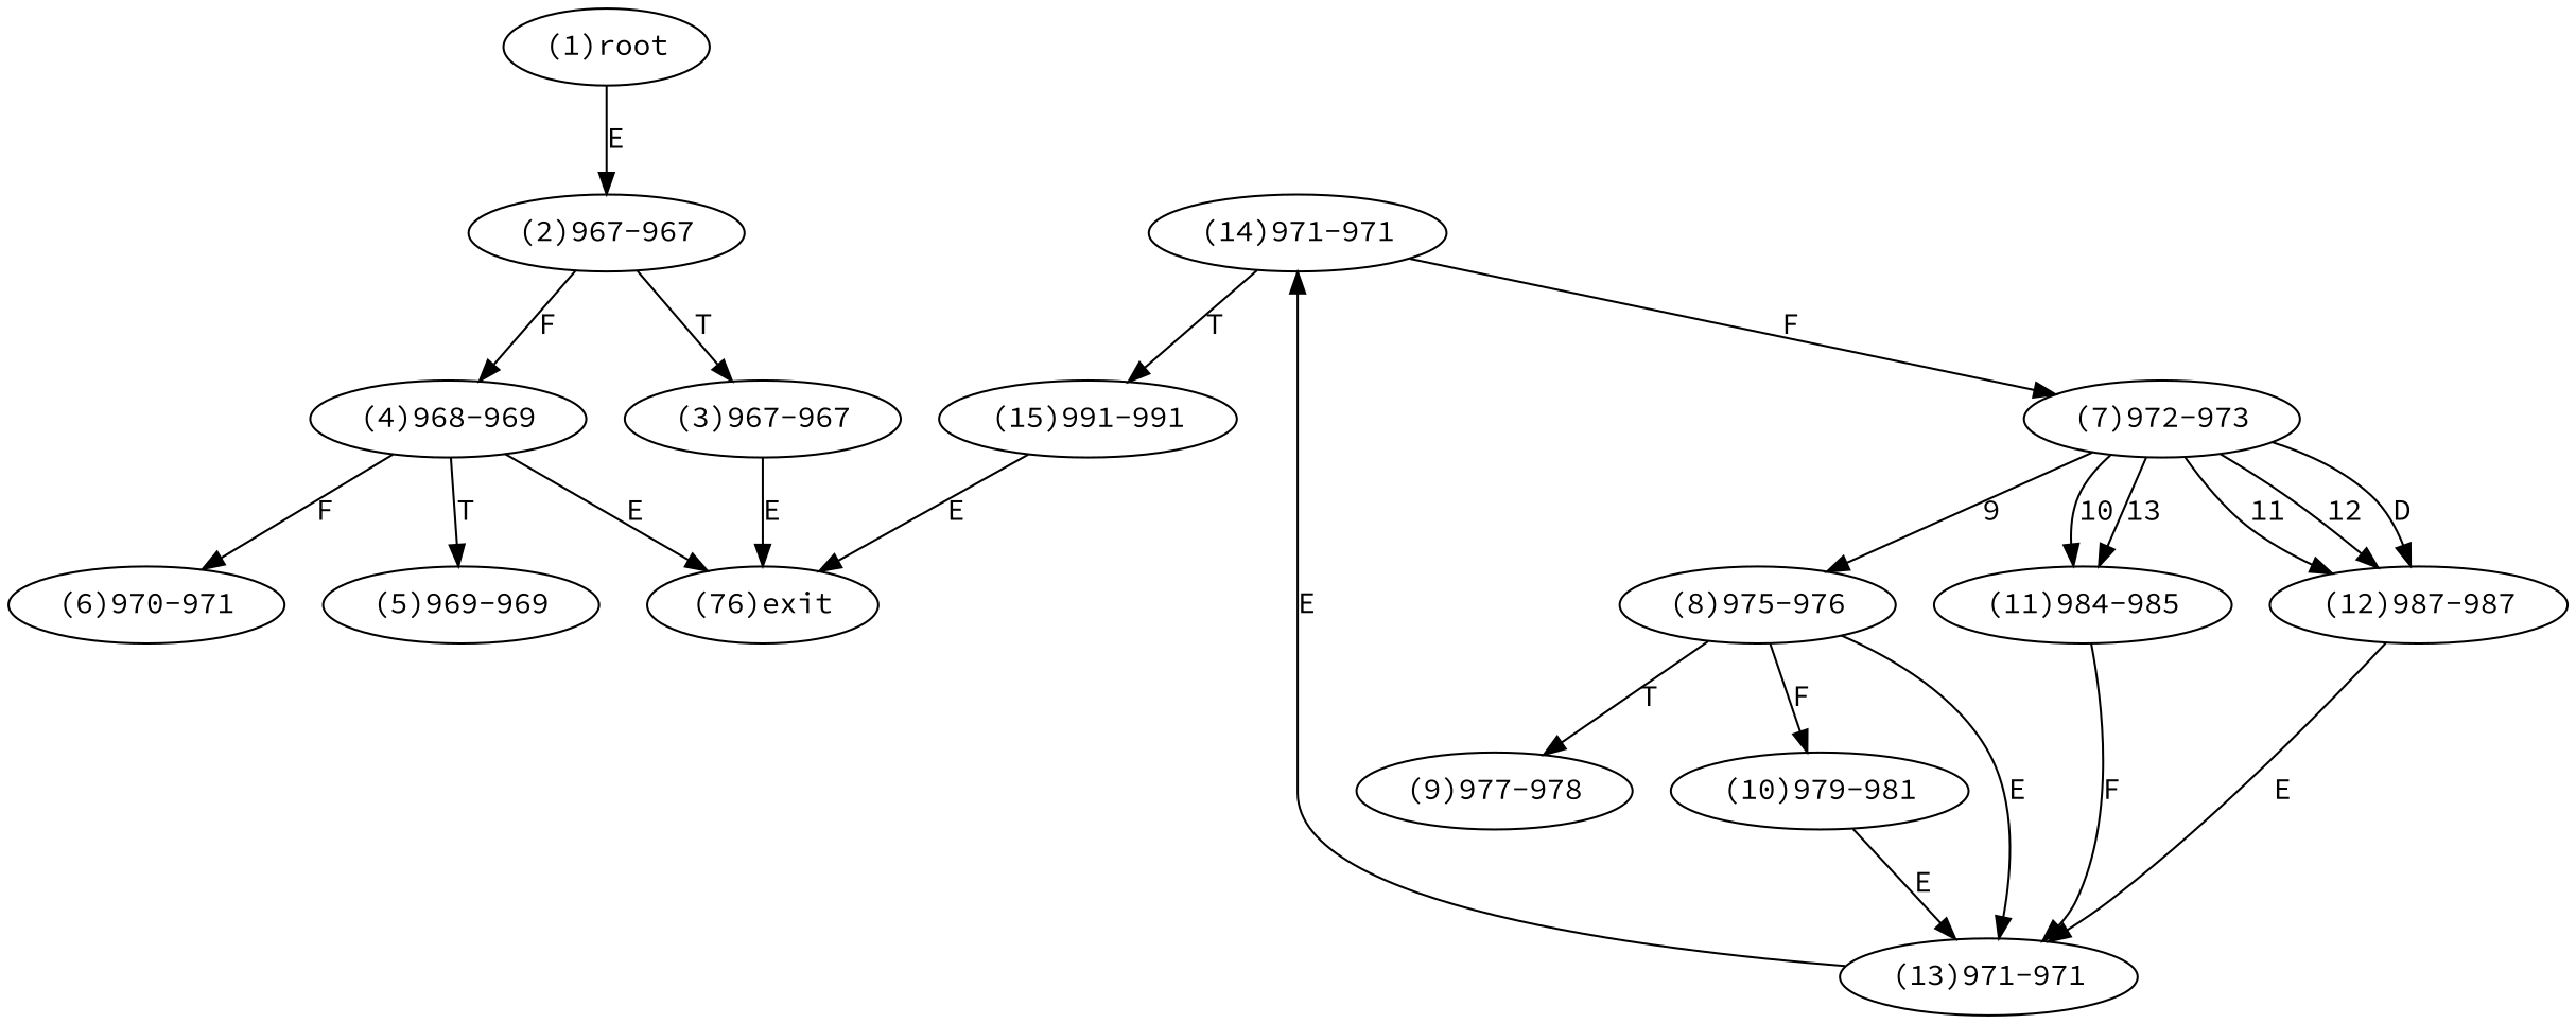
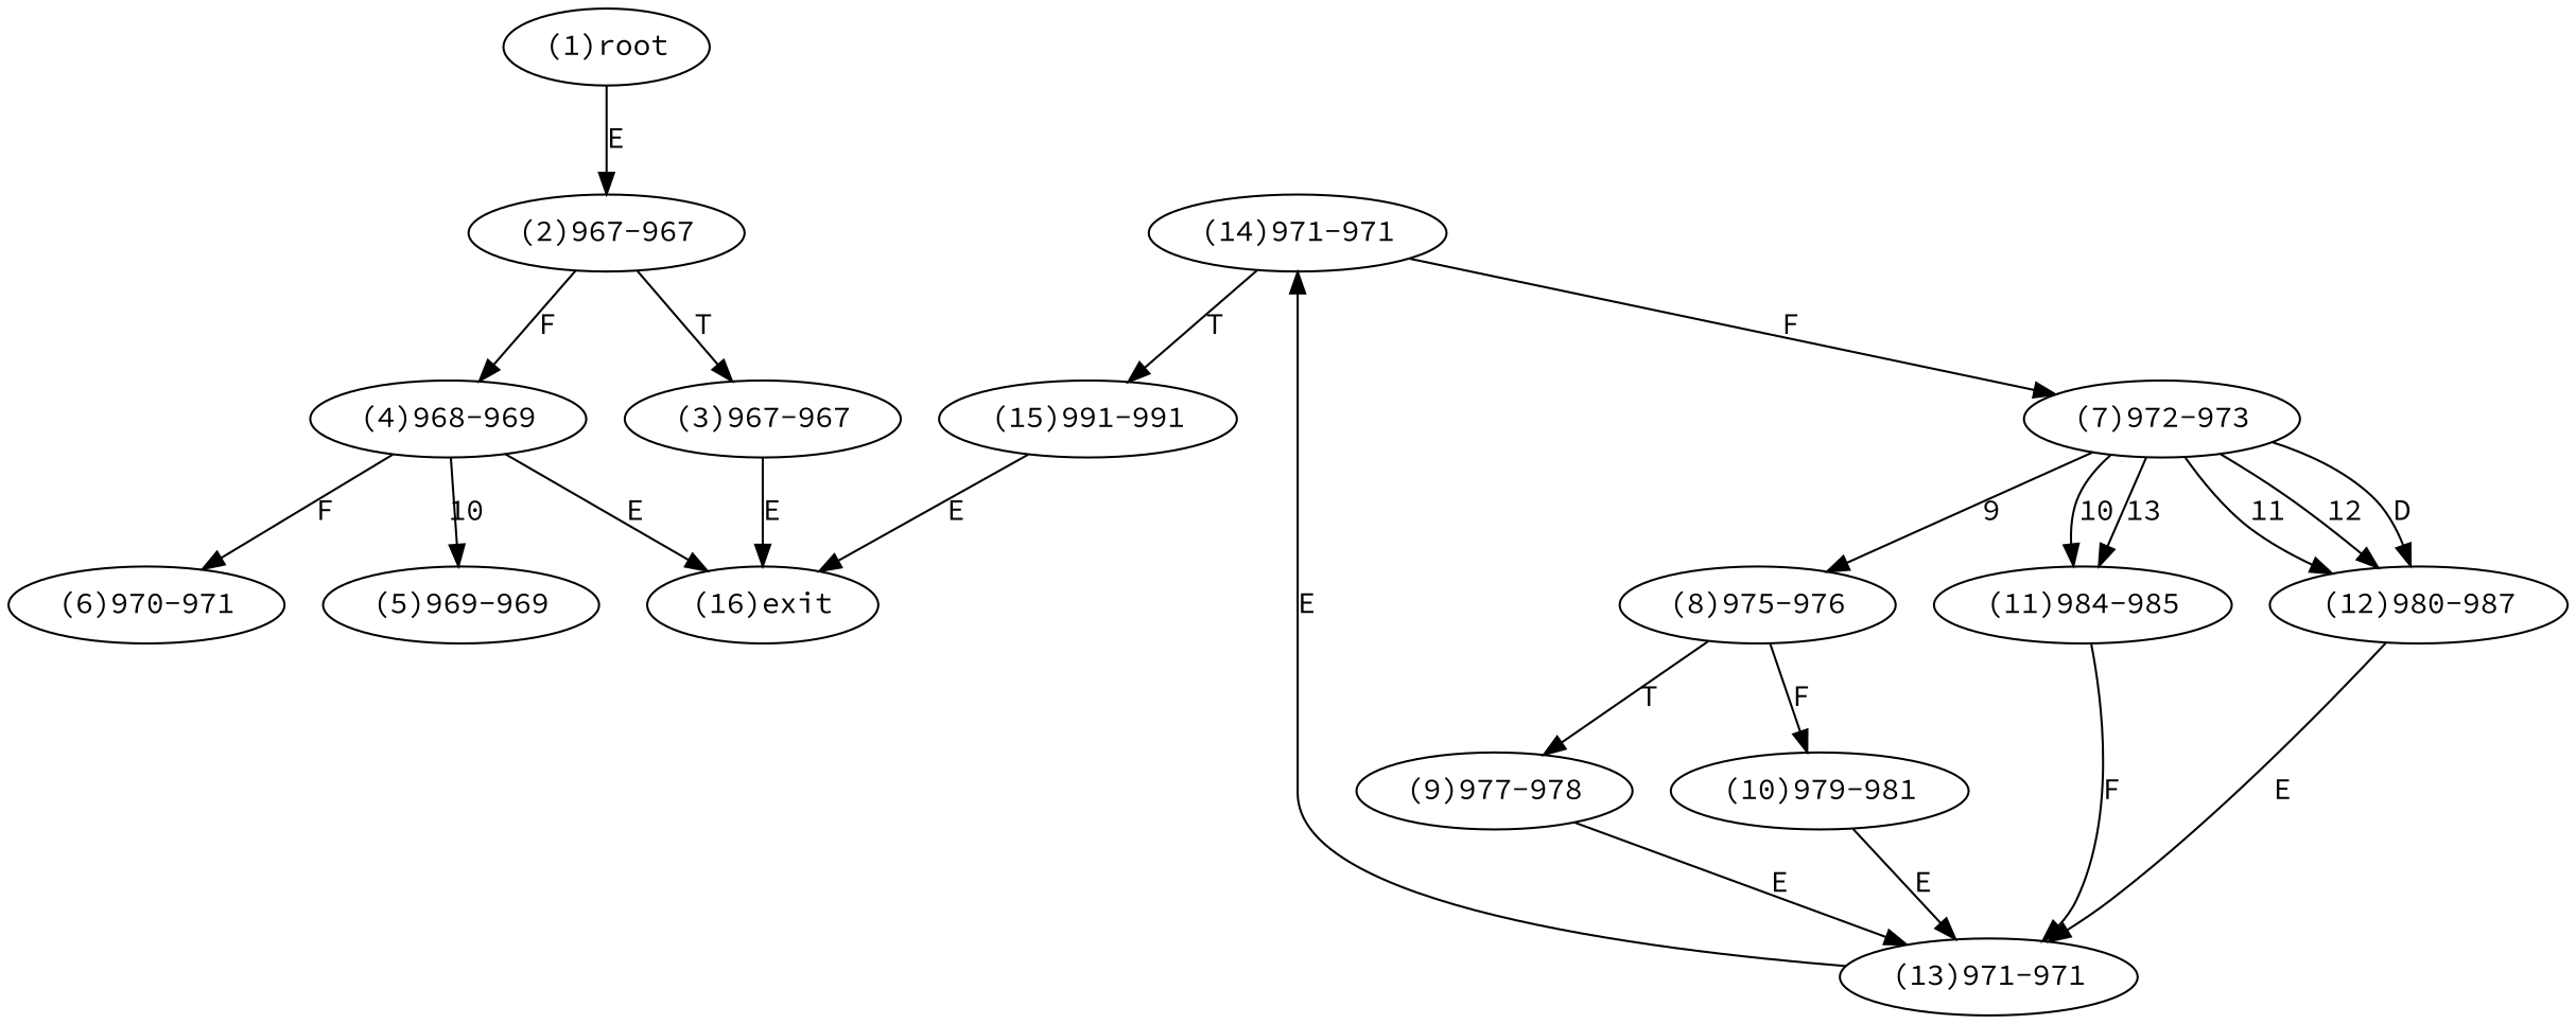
  digraph {
    fontname="Source Code Pro"
    node [fontname="Source Code Pro"]
    edge [fontname="Source Code Pro"]
    n1 [label="(1)root"]
    n2 [label="(2)967-967"]
    n3 [label="(3)967-967"]
    n4 [label="(4)968-969"]
-   n5 [label="(76)exit"]
+   n5 [label="(16)exit"]
    n6 [label="(5)969-969"]
    n7 [label="(6)970-971"]
    n8 [label="(14)971-971"]
    n9 [label="(7)972-973"]
    n10 [label="(15)991-991"]
    n11 [label="(8)975-976"]
    n12 [label="(11)984-985"]
-   n13 [label="(12)987-987"]
+   n13 [label="(12)980-987"]
    n14 [label="(9)977-978"]
    n15 [label="(10)979-981"]
    n16 [label="(13)971-971"]
    n1 -> n2 [label=E]
    n2 -> n3 [label=T]
    n2 -> n4 [label=F]
    n3 -> n5 [label=E]
    n4 -> n5 [label=E]
-   n4 -> n6 [label=T]
+   n4 -> n6 [label=10]
    n4 -> n7 [label=F]
    n8 -> n9 [label=F]
    n8 -> n10 [label=T]
    n9 -> n11 [label=9]
    n9 -> n12 [label=10]
    n9 -> n12 [label=13]
    n9 -> n13 [label=11]
    n9 -> n13 [label=12]
    n9 -> n13 [label=D]
    n10 -> n5 [label=E]
    n11 -> n14 [label=T]
    n11 -> n15 [label=F]
    n12 -> n16 [label=F]
    n13 -> n16 [label=E]
-   n11 -> n16 [label=E]
+   n14 -> n16 [label=E]
    n15 -> n16 [label=E]
    n16 -> n8 [label=E]
  }
